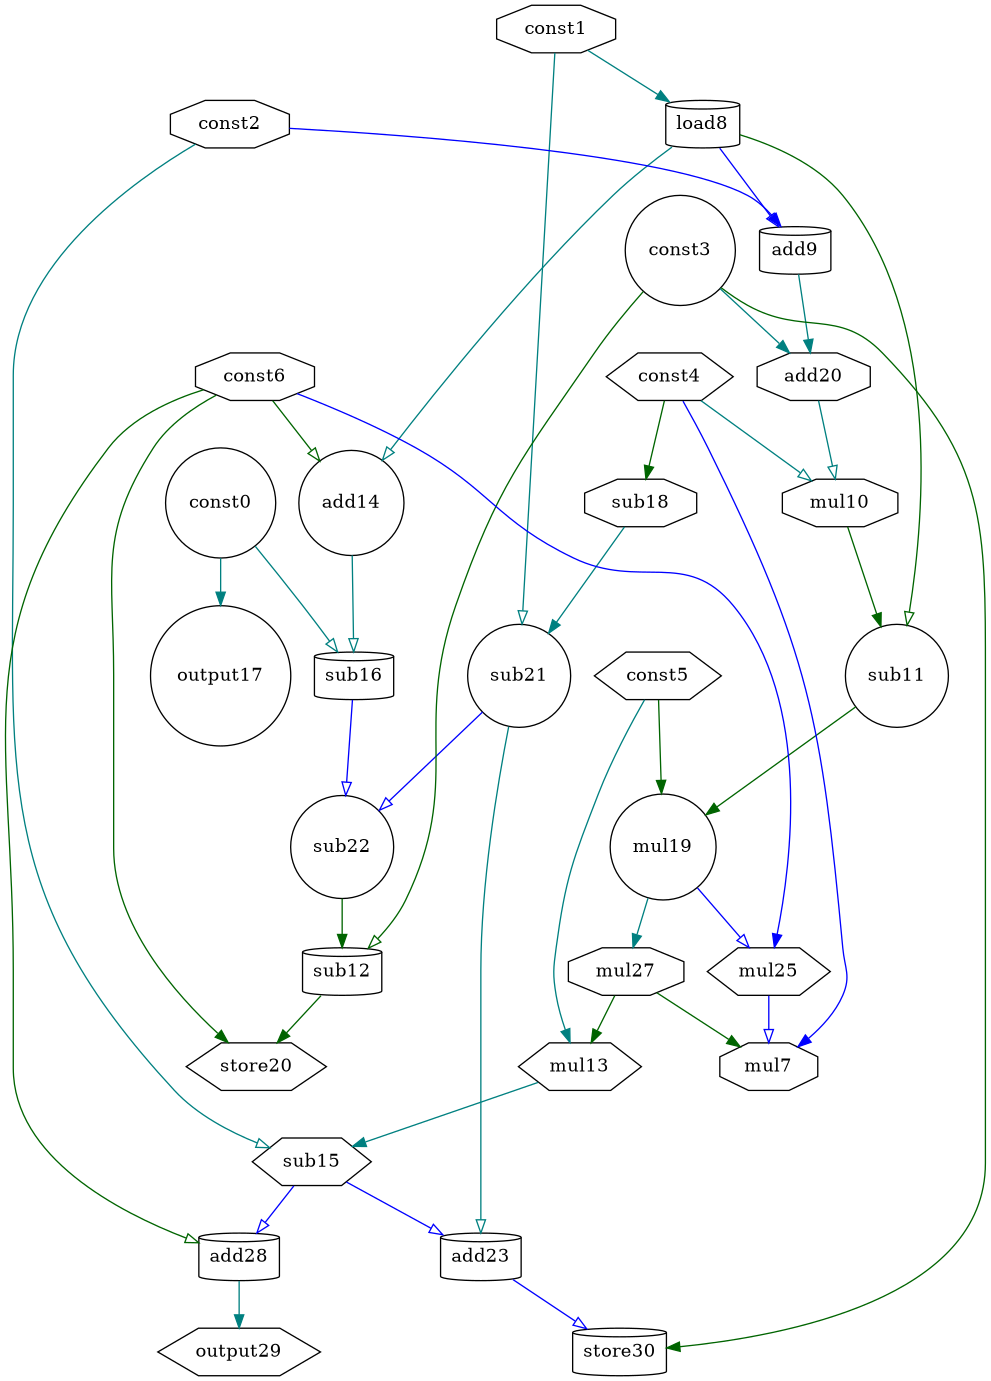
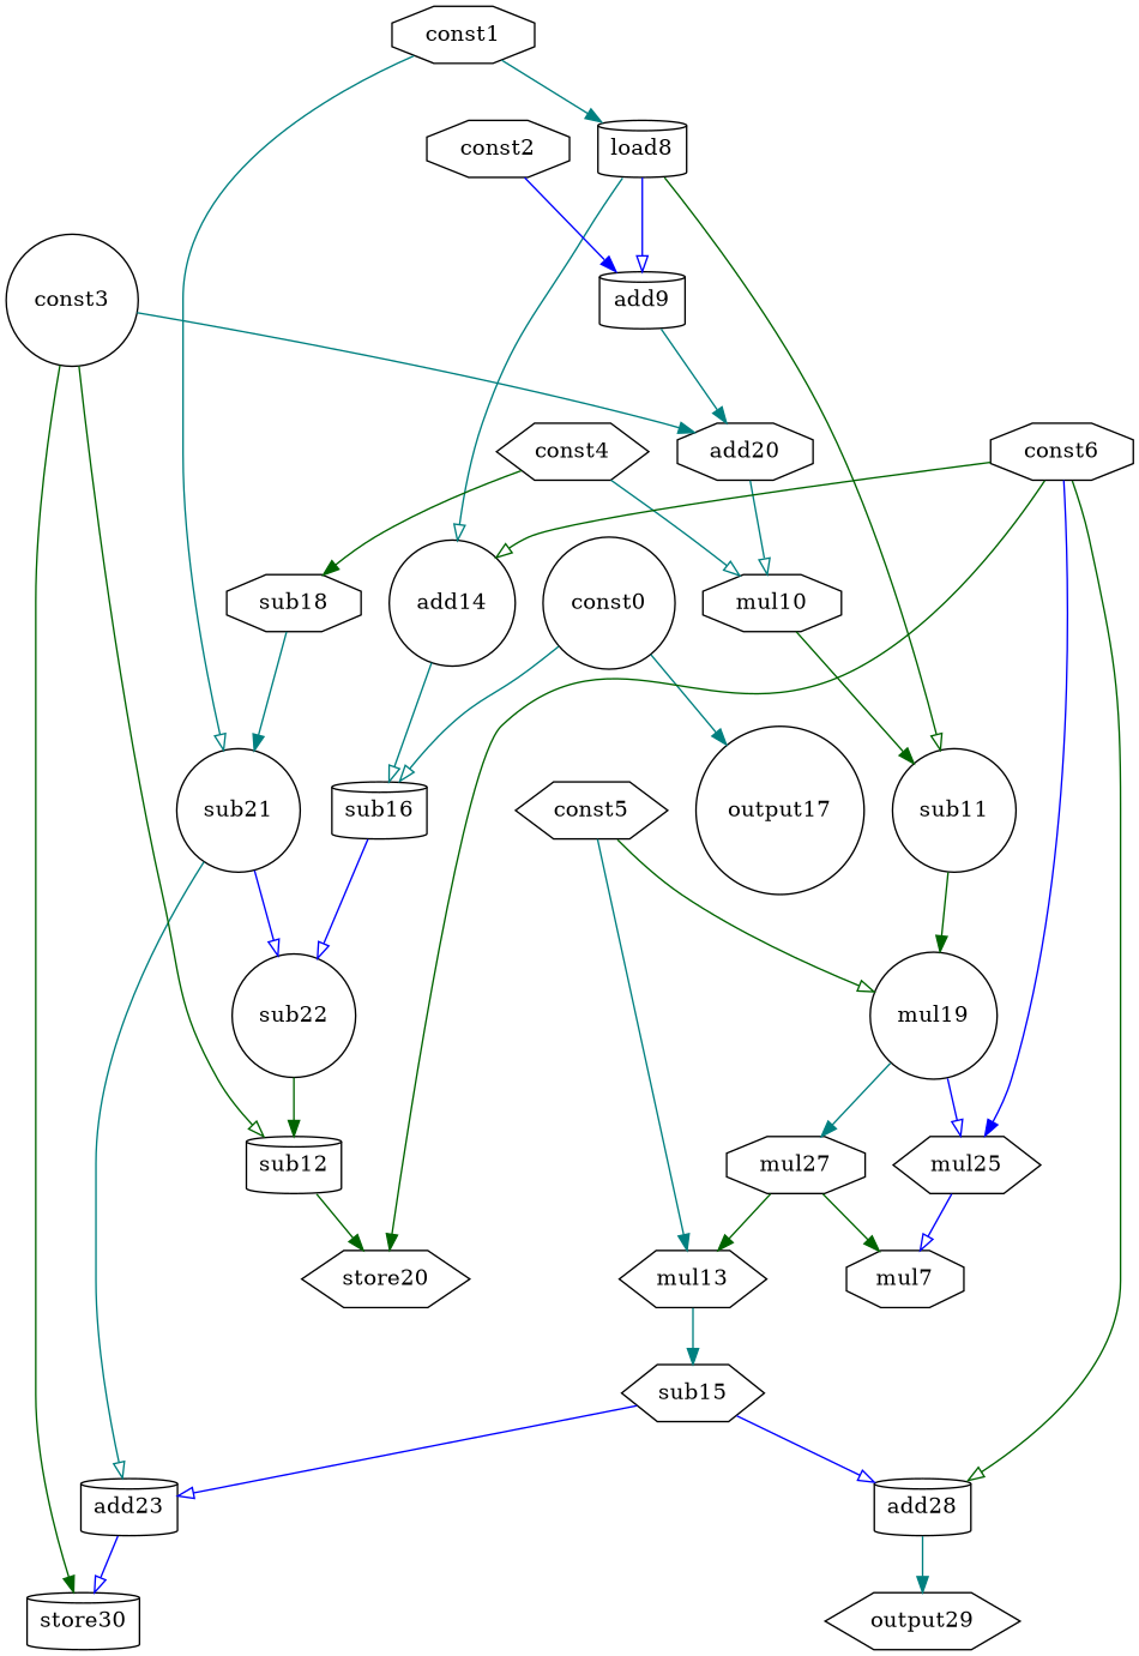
  digraph {
    node [opcode=sub shape=circle]
    edge [arrowhead=onormal color=teal operand=0]
    sub16 [shape=cylinder]
    const0 [opcode=const]
    output17 [opcode=output]
    sub22
    const1 [opcode=const shape=octagon]
    load8 [opcode=load shape=cylinder]
    sub21
    add9 [opcode=add shape=cylinder]
    add14 [opcode=add]
    sub11
    add23 [opcode=add shape=cylinder]
    const2 [opcode=const shape=octagon]
    sub15 [shape=hexagon]
    add20 [opcode=add shape=octagon]
    add28 [opcode=add shape=cylinder]
    sub12 [shape=cylinder]
    const3 [opcode=const]
    store30 [opcode=store shape=cylinder]
    n19 [label=store20 opcode=store shape=hexagon]
    mul10 [opcode=mul shape=octagon]
    const4 [opcode=const shape=hexagon]
    mul7 [opcode=mul shape=octagon]
    sub18 [shape=octagon]
    const5 [opcode=const shape=hexagon]
    mul13 [opcode=mul shape=hexagon]
    mul19 [opcode=mul]
    mul25 [opcode=mul shape=hexagon]
    mul27 [opcode=mul shape=octagon]
    const6 [opcode=const shape=octagon]
    output29 [opcode=output shape=hexagon]
    sub16 -> sub22 [color=blue]
    const0 -> sub16
    const0 -> output17 [arrowhead=normal]
    sub22 -> sub12 [arrowhead=normal color=darkgreen operand=1]
    const1 -> load8 [arrowhead=normal]
    const1 -> sub21
    load8 -> add9 [color=blue]
    load8 -> add14
    load8 -> sub11 [color=darkgreen]
    sub21 -> sub22 [color=blue operand=1]
    sub21 -> add23
    add9 -> add20 [arrowhead=normal]
    add14 -> sub16 [operand=1]
    sub11 -> mul19 [arrowhead=normal color=darkgreen]
    add23 -> store30 [color=blue operand=1]
    const2 -> add9 [arrowhead=normal color=blue operand=1]
-   const2 -> sub15
    sub15 -> add23 [color=blue operand=1]
    sub15 -> add28 [color=blue operand=1]
    add20 -> mul10
    add28 -> output29 [arrowhead=normal]
    sub12 -> n19 [arrowhead=normal color=darkgreen]
    const3 -> add20 [arrowhead=normal operand=1]
    const3 -> sub12 [color=darkgreen]
    const3 -> store30 [arrowhead=normal color=darkgreen]
    mul10 -> sub11 [arrowhead=normal color=darkgreen operand=1]
    const4 -> mul10 [operand=1]
-   const4 -> mul7 [arrowhead=normal color=blue operand=1]
    const4 -> sub18 [arrowhead=normal color=darkgreen operand=1]
    sub18 -> sub21 [arrowhead=normal operand=1]
    const5 -> mul13 [arrowhead=normal operand=1]
-   const5 -> mul19 [arrowhead=normal color=darkgreen operand=1]
+   const5 -> mul19 [color=darkgreen operand=1]
    mul13 -> sub15 [arrowhead=normal operand=1]
    mul19 -> mul25 [color=blue]
    mul19 -> mul27 [arrowhead=normal]
    mul25 -> mul7 [color=blue]
    mul27 -> mul7 [arrowhead=normal color=darkgreen operand=1]
    mul27 -> mul13 [arrowhead=normal color=darkgreen]
    const6 -> add14 [color=darkgreen operand=1]
    const6 -> add28 [color=darkgreen]
    const6 -> n19 [arrowhead=normal color=darkgreen operand=1]
    const6 -> mul25 [arrowhead=normal color=blue operand=1]
  }
